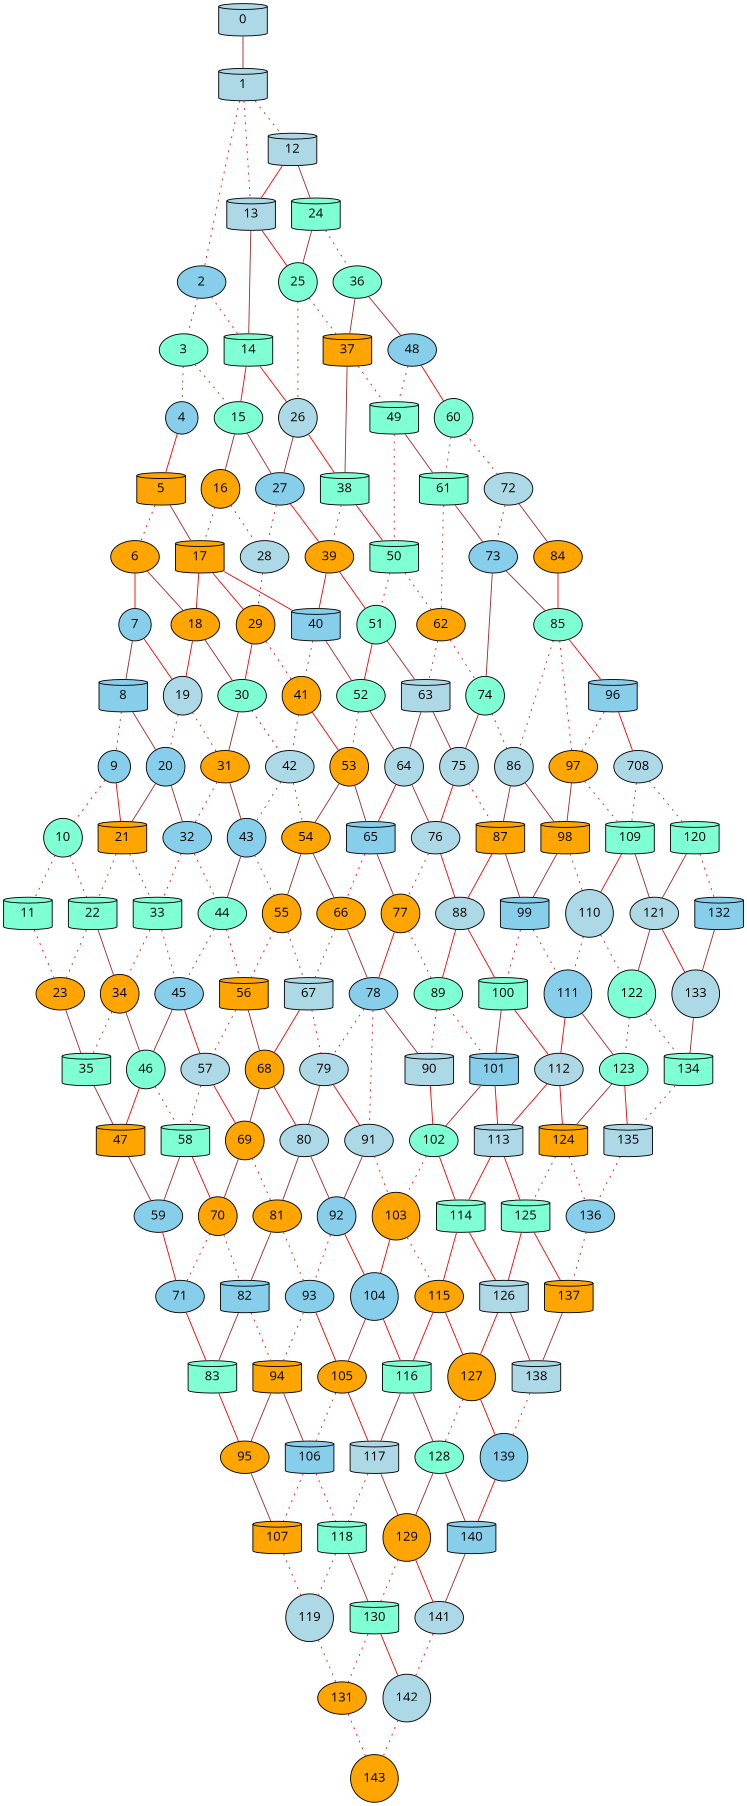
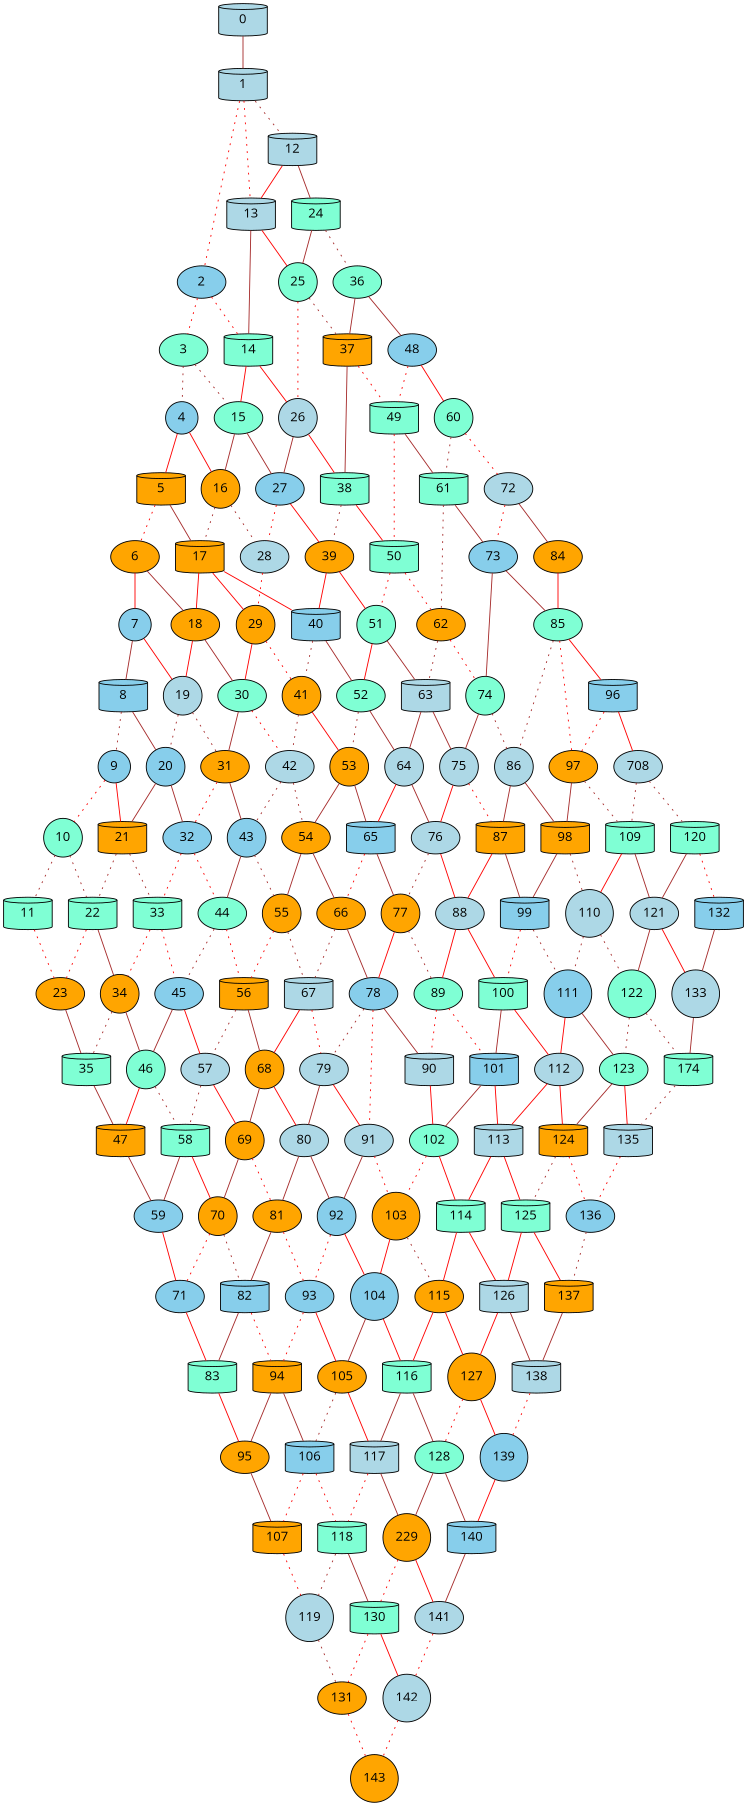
  graph {
    fontname="Open Sans"
    node [fillcolor=orange fontname="Open Sans" shape=cylinder style=filled]
    edge [color=brown fontname="Open Sans" style=solid]
    0 [fillcolor=lightblue]
    1 [fillcolor=lightblue]
    12 [fillcolor=lightblue]
    2 [fillcolor=skyblue shape=ellipse]
    13 [fillcolor=lightblue]
    24 [fillcolor=aquamarine]
    3 [fillcolor=aquamarine shape=ellipse]
    14 [fillcolor=aquamarine]
    25 [fillcolor=aquamarine shape=circle]
    4 [fillcolor=skyblue shape=circle]
    15 [fillcolor=aquamarine shape=ellipse]
    26 [fillcolor=lightblue shape=circle]
    5
    16 [shape=circle]
    27 [fillcolor=skyblue shape=ellipse]
    6 [shape=ellipse]
    17
    28 [fillcolor=lightblue shape=ellipse]
    7 [fillcolor=skyblue shape=circle]
    18 [shape=ellipse]
    29 [shape=circle]
    40 [fillcolor=skyblue]
    8 [fillcolor=skyblue]
    19 [fillcolor=lightblue shape=circle]
    30 [fillcolor=aquamarine shape=ellipse]
    9 [fillcolor=skyblue shape=circle]
    20 [fillcolor=skyblue shape=circle]
    31 [shape=ellipse]
    10 [fillcolor=aquamarine shape=circle]
    21
    32 [fillcolor=skyblue shape=ellipse]
    11 [fillcolor=aquamarine]
    22 [fillcolor=aquamarine]
    33 [fillcolor=aquamarine]
    23 [shape=ellipse]
    34 [shape=circle]
    35 [fillcolor=aquamarine]
    36 [fillcolor=aquamarine shape=ellipse]
    37
    38 [fillcolor=aquamarine]
    39 [shape=ellipse]
    41 [shape=circle]
    42 [fillcolor=lightblue shape=ellipse]
    43 [fillcolor=skyblue shape=circle]
    44 [fillcolor=aquamarine shape=ellipse]
    45 [fillcolor=skyblue shape=ellipse]
    46 [fillcolor=aquamarine shape=circle]
    47
    48 [fillcolor=skyblue shape=ellipse]
    49 [fillcolor=aquamarine]
    50 [fillcolor=aquamarine]
    51 [fillcolor=aquamarine shape=circle]
    52 [fillcolor=aquamarine shape=ellipse]
    53 [shape=circle]
    54 [shape=ellipse]
    55 [shape=circle]
    56
    57 [fillcolor=lightblue shape=ellipse]
    58 [fillcolor=aquamarine]
    59 [fillcolor=skyblue shape=ellipse]
    60 [fillcolor=aquamarine shape=circle]
    61 [fillcolor=aquamarine]
    62 [shape=ellipse]
    63 [fillcolor=lightblue]
    64 [fillcolor=lightblue shape=circle]
    65 [fillcolor=skyblue]
    66 [shape=ellipse]
    67 [fillcolor=lightblue]
    68 [shape=circle]
    69 [shape=circle]
    70 [shape=circle]
    71 [fillcolor=skyblue shape=ellipse]
    72 [fillcolor=lightblue shape=ellipse]
    73 [fillcolor=skyblue shape=ellipse]
    74 [fillcolor=aquamarine shape=circle]
    75 [fillcolor=lightblue shape=circle]
    76 [fillcolor=lightblue shape=ellipse]
    77 [shape=circle]
    78 [fillcolor=skyblue shape=ellipse]
    79 [fillcolor=lightblue shape=ellipse]
    80 [fillcolor=lightblue shape=ellipse]
    81 [shape=ellipse]
    82 [fillcolor=skyblue]
    83 [fillcolor=aquamarine]
    84 [shape=ellipse]
    85 [fillcolor=aquamarine shape=ellipse]
    86 [fillcolor=lightblue shape=circle]
    87
    88 [fillcolor=lightblue shape=ellipse]
    89 [fillcolor=aquamarine shape=ellipse]
    90 [fillcolor=lightblue]
    91 [fillcolor=lightblue shape=ellipse]
    92 [fillcolor=skyblue shape=circle]
    93 [fillcolor=skyblue shape=ellipse]
    94
    95 [shape=ellipse]
    96 [fillcolor=skyblue]
    97 [shape=ellipse]
    98
    99 [fillcolor=skyblue]
    100 [fillcolor=aquamarine]
    101 [fillcolor=skyblue]
    102 [fillcolor=aquamarine shape=ellipse]
    103 [shape=circle]
    104 [fillcolor=skyblue shape=circle]
    105 [shape=ellipse]
    106 [fillcolor=skyblue]
    107
    n109 [fillcolor=lightblue label=708 shape=ellipse]
    109 [fillcolor=aquamarine]
    110 [fillcolor=lightblue shape=circle]
    111 [fillcolor=skyblue shape=circle]
    112 [fillcolor=lightblue shape=ellipse]
    113 [fillcolor=lightblue]
    114 [fillcolor=aquamarine]
    115 [shape=ellipse]
    116 [fillcolor=aquamarine]
    117 [fillcolor=lightblue]
    118 [fillcolor=aquamarine]
    119 [fillcolor=lightblue shape=circle]
    120 [fillcolor=aquamarine]
    121 [fillcolor=lightblue shape=ellipse]
    122 [fillcolor=aquamarine shape=circle]
    123 [fillcolor=aquamarine shape=ellipse]
    124
    125 [fillcolor=aquamarine]
    126 [fillcolor=lightblue]
    127 [shape=circle]
    128 [fillcolor=aquamarine shape=ellipse]
-   129 [shape=circle]
+   129 [shape=circle label=229]
    130 [fillcolor=aquamarine]
    131 [shape=ellipse]
    132 [fillcolor=skyblue]
    133 [fillcolor=lightblue shape=circle]
-   134 [fillcolor=aquamarine]
+   134 [fillcolor=aquamarine label=174]
    135 [fillcolor=lightblue]
    136 [fillcolor=skyblue shape=ellipse]
    137
    138 [fillcolor=lightblue]
    139 [fillcolor=skyblue shape=circle]
    140 [fillcolor=skyblue]
    141 [fillcolor=lightblue shape=ellipse]
    142 [fillcolor=lightblue shape=circle]
    143 [shape=circle]
    0 -- 1
    1 -- 12 [style=dotted]
    1 -- 2 [color=red style=dotted]
    1 -- 13 [color=red style=dotted]
    12 -- 13 [color=red]
    12 -- 24
    2 -- 3 [color=red style=dotted]
    2 -- 14 [color=red style=dotted]
    13 -- 14
    13 -- 25 [color=red]
    24 -- 25
    24 -- 36 [style=dotted]
    3 -- 4 [style=dotted]
    3 -- 15 [style=dotted]
    14 -- 15 [color=red]
    14 -- 26 [color=red]
    25 -- 26 [color=red style=dotted]
    25 -- 37 [style=dotted]
    4 -- 5 [color=red]
+   4 -- 16 [color=red]
    15 -- 16
    15 -- 27
    26 -- 27
    26 -- 38 [color=red]
    5 -- 6 [color=red style=dotted]
    5 -- 17
    16 -- 17 [style=dotted]
    16 -- 28 [style=dotted]
    27 -- 28 [color=red style=dotted]
    27 -- 39 [color=red]
    6 -- 7 [color=red]
    6 -- 18
    17 -- 18 [color=red]
    17 -- 29 [color=red]
    17 -- 40 [color=red]
    28 -- 29 [color=red style=dotted]
    7 -- 8
    7 -- 19 [color=red]
    18 -- 19 [color=red]
    18 -- 30
    29 -- 30 [color=red]
    29 -- 41 [color=red style=dotted]
    40 -- 41 [style=dotted]
    40 -- 52
    8 -- 9 [style=dotted]
    8 -- 20
    19 -- 20 [style=dotted]
    19 -- 31 [style=dotted]
    30 -- 31
    30 -- 42 [color=red style=dotted]
    9 -- 10 [color=red style=dotted]
    9 -- 21 [color=red]
    20 -- 21
    20 -- 32
    31 -- 32 [color=red style=dotted]
    31 -- 43
    10 -- 11 [style=dotted]
    10 -- 22 [style=dotted]
    21 -- 22 [style=dotted]
    21 -- 33 [style=dotted]
    32 -- 33 [color=red style=dotted]
    32 -- 44 [color=red style=dotted]
    11 -- 23 [color=red style=dotted]
    22 -- 23 [color=red style=dotted]
    22 -- 34
    33 -- 34 [color=red style=dotted]
    33 -- 45 [color=red style=dotted]
    23 -- 35
    34 -- 35 [style=dotted]
    34 -- 46
    35 -- 47
    36 -- 37
    36 -- 48
    37 -- 38
    37 -- 49 [color=red style=dotted]
    38 -- 39 [style=dotted]
    38 -- 50 [color=red]
    39 -- 40 [color=red]
    39 -- 51 [color=red]
    41 -- 42 [style=dotted]
    41 -- 53 [color=red]
    42 -- 43 [style=dotted]
    42 -- 54 [style=dotted]
    43 -- 44
    43 -- 55 [style=dotted]
    44 -- 45 [style=dotted]
    44 -- 56 [color=red style=dotted]
    45 -- 46
    45 -- 57 [color=red]
    46 -- 47 [color=red]
    46 -- 58 [style=dotted]
    47 -- 59
    48 -- 49 [color=red style=dotted]
    48 -- 60 [color=red]
    49 -- 50 [color=red style=dotted]
    49 -- 61
    50 -- 51 [color=red style=dotted]
    50 -- 62 [color=red style=dotted]
    51 -- 52 [color=red]
    51 -- 63
    52 -- 53 [style=dotted]
    52 -- 64
    53 -- 54
    53 -- 65
    54 -- 55
    54 -- 66
    55 -- 56 [color=red style=dotted]
    55 -- 67 [style=dotted]
    56 -- 57 [style=dotted]
    56 -- 68
    57 -- 58 [style=dotted]
    57 -- 69 [color=red]
    58 -- 59
    58 -- 70 [color=red]
    59 -- 71 [color=red]
    60 -- 61 [style=dotted]
    60 -- 72 [color=red style=dotted]
    61 -- 62 [style=dotted]
    61 -- 73
    62 -- 63 [style=dotted]
    62 -- 74 [color=red style=dotted]
    63 -- 64
    63 -- 75
    64 -- 65 [color=red]
    64 -- 76
    65 -- 66 [color=red style=dotted]
    65 -- 77
    66 -- 67 [style=dotted]
    66 -- 78
    67 -- 68 [color=red]
    67 -- 79 [color=red style=dotted]
    68 -- 69
    68 -- 80 [color=red]
    69 -- 70
    69 -- 81 [color=red style=dotted]
    70 -- 71 [color=red style=dotted]
    70 -- 82 [style=dotted]
    71 -- 83 [color=red]
    72 -- 73 [color=red style=dotted]
    72 -- 84
    73 -- 74
    73 -- 85
    74 -- 75
    74 -- 86 [style=dotted]
    75 -- 76 [color=red]
    75 -- 87 [color=red style=dotted]
    76 -- 77 [style=dotted]
    76 -- 88 [color=red]
    77 -- 78 [color=red]
    77 -- 89 [style=dotted]
    78 -- 79 [style=dotted]
    78 -- 90
    78 -- 91 [color=red style=dotted]
    79 -- 80
    79 -- 91 [color=red]
    80 -- 81
    80 -- 92
    81 -- 82
    81 -- 93 [color=red style=dotted]
    82 -- 83
    82 -- 94 [color=red style=dotted]
    83 -- 95 [color=red]
    84 -- 85 [color=red]
    85 -- 86 [style=dotted]
    85 -- 96 [color=red]
    85 -- 97 [color=red style=dotted]
    86 -- 87
    86 -- 98
    87 -- 88 [color=red]
    87 -- 99
    88 -- 89 [color=red]
    88 -- 100 [color=red]
    89 -- 90 [color=red style=dotted]
    89 -- 101 [color=red style=dotted]
    90 -- 102 [color=red]
    91 -- 92
    91 -- 103 [color=red style=dotted]
    92 -- 93 [color=red style=dotted]
    92 -- 104 [color=red]
    93 -- 94 [color=red style=dotted]
    93 -- 105 [color=red]
    94 -- 95
    94 -- 106
    95 -- 107
    96 -- 97 [color=red style=dotted]
    96 -- n109 [color=red]
    97 -- 98
    97 -- 109 [style=dotted]
    98 -- 99
    98 -- 110 [style=dotted]
    99 -- 100 [color=red style=dotted]
    99 -- 111 [style=dotted]
    100 -- 101
    100 -- 112 [color=red]
    101 -- 102
    101 -- 113 [color=red]
    102 -- 103 [color=red style=dotted]
    102 -- 114 [color=red]
    103 -- 104 [color=red]
    103 -- 115 [style=dotted]
    104 -- 105
    104 -- 116 [color=red]
    105 -- 106 [style=dotted]
    105 -- 117 [color=red]
    106 -- 107 [color=red style=dotted]
    106 -- 118 [color=red style=dotted]
    107 -- 119 [color=red style=dotted]
    n109 -- 109 [style=dotted]
    n109 -- 120 [style=dotted]
    109 -- 110 [color=red]
    109 -- 121
    110 -- 111 [style=dotted]
    110 -- 122 [style=dotted]
    111 -- 112 [color=red]
    111 -- 123
    112 -- 113 [color=red]
    112 -- 124 [color=red]
    113 -- 114 [color=red]
    113 -- 125 [color=red]
    114 -- 115 [color=red]
    114 -- 126 [color=red]
    115 -- 116 [color=red]
    115 -- 127 [color=red]
    116 -- 117
    116 -- 128
    117 -- 118 [color=red style=dotted]
    117 -- 129
    118 -- 119 [style=dotted]
    118 -- 130
    119 -- 131 [style=dotted]
    120 -- 121
    120 -- 132 [color=red style=dotted]
    121 -- 122
    121 -- 133 [color=red]
    122 -- 123 [style=dotted]
    122 -- 134 [style=dotted]
    123 -- 124
    123 -- 135 [color=red]
    124 -- 125 [style=dotted]
    124 -- 136 [color=red style=dotted]
    125 -- 126 [color=red]
    125 -- 137 [color=red]
    126 -- 127 [color=red]
    126 -- 138
    127 -- 128 [color=red style=dotted]
    127 -- 139 [color=red]
    128 -- 129
    128 -- 140
    129 -- 130 [color=red style=dotted]
    129 -- 141 [color=red]
    130 -- 131 [color=red style=dotted]
    130 -- 142 [color=red]
    131 -- 143 [color=red style=dotted]
    132 -- 133
    133 -- 134
    134 -- 135 [style=dotted]
    135 -- 136 [color=red style=dotted]
    136 -- 137 [style=dotted]
    137 -- 138
    138 -- 139 [color=red style=dotted]
    139 -- 140 [color=red]
    140 -- 141
    141 -- 142 [color=red style=dotted]
    142 -- 143 [color=red style=dotted]
  }
